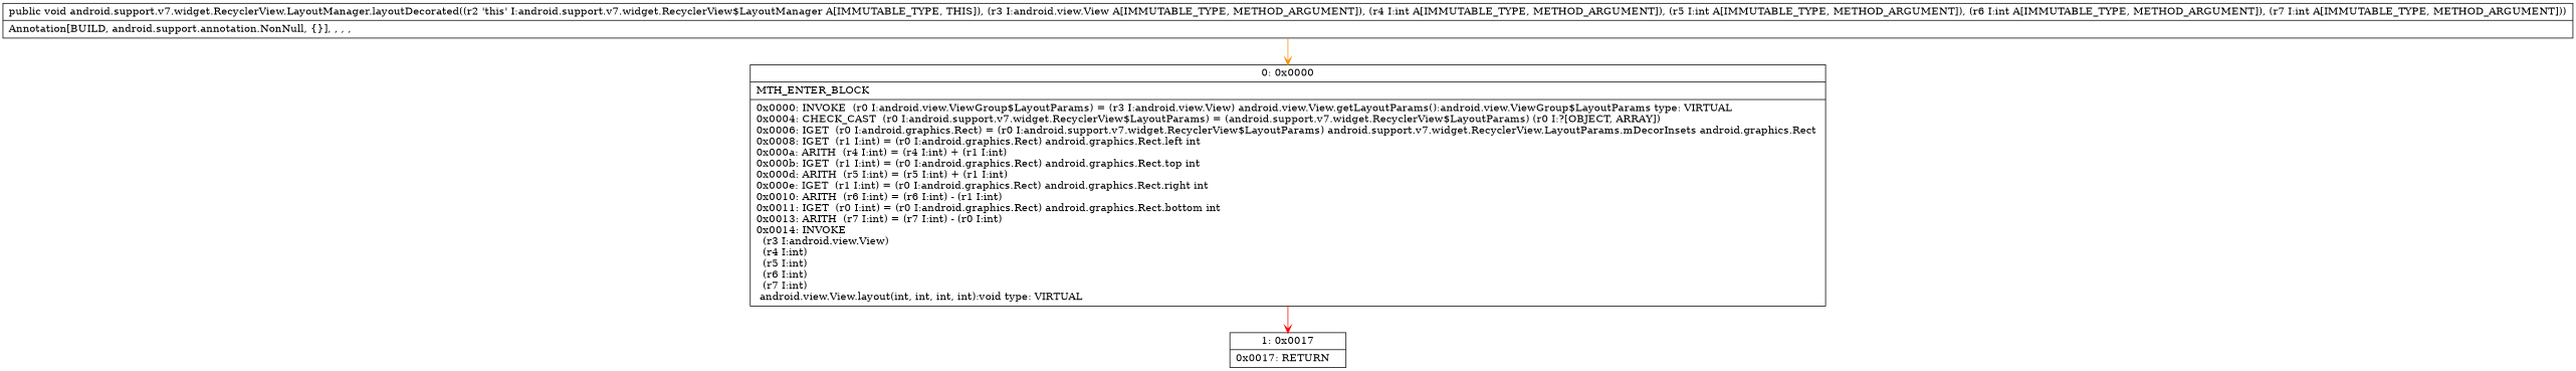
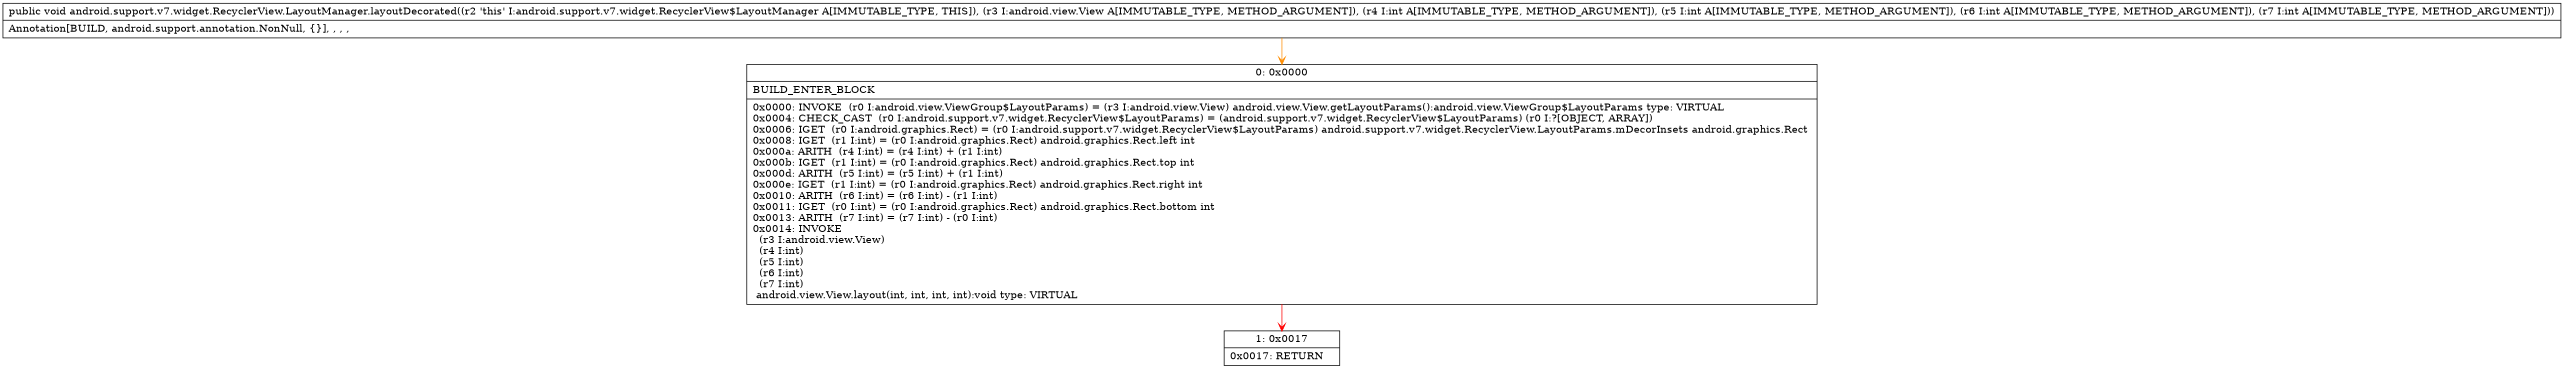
  digraph {
    node [shape=record]
    edge [arrowhead=vee]
-   n1 [label="{0\:\ 0x0000|MTH_ENTER_BLOCK\l|0x0000: INVOKE  (r0 I:android.view.ViewGroup$LayoutParams) = (r3 I:android.view.View) android.view.View.getLayoutParams():android.view.ViewGroup$LayoutParams type: VIRTUAL \l0x0004: CHECK_CAST  (r0 I:android.support.v7.widget.RecyclerView$LayoutParams) = (android.support.v7.widget.RecyclerView$LayoutParams) (r0 I:?[OBJECT, ARRAY]) \l0x0006: IGET  (r0 I:android.graphics.Rect) = (r0 I:android.support.v7.widget.RecyclerView$LayoutParams) android.support.v7.widget.RecyclerView.LayoutParams.mDecorInsets android.graphics.Rect \l0x0008: IGET  (r1 I:int) = (r0 I:android.graphics.Rect) android.graphics.Rect.left int \l0x000a: ARITH  (r4 I:int) = (r4 I:int) + (r1 I:int) \l0x000b: IGET  (r1 I:int) = (r0 I:android.graphics.Rect) android.graphics.Rect.top int \l0x000d: ARITH  (r5 I:int) = (r5 I:int) + (r1 I:int) \l0x000e: IGET  (r1 I:int) = (r0 I:android.graphics.Rect) android.graphics.Rect.right int \l0x0010: ARITH  (r6 I:int) = (r6 I:int) \- (r1 I:int) \l0x0011: IGET  (r0 I:int) = (r0 I:android.graphics.Rect) android.graphics.Rect.bottom int \l0x0013: ARITH  (r7 I:int) = (r7 I:int) \- (r0 I:int) \l0x0014: INVOKE  \l  (r3 I:android.view.View)\l  (r4 I:int)\l  (r5 I:int)\l  (r6 I:int)\l  (r7 I:int)\l android.view.View.layout(int, int, int, int):void type: VIRTUAL \l}"]
+   n1 [label="{0\:\ 0x0000|BUILD_ENTER_BLOCK\l|0x0000: INVOKE  (r0 I:android.view.ViewGroup$LayoutParams) = (r3 I:android.view.View) android.view.View.getLayoutParams():android.view.ViewGroup$LayoutParams type: VIRTUAL \l0x0004: CHECK_CAST  (r0 I:android.support.v7.widget.RecyclerView$LayoutParams) = (android.support.v7.widget.RecyclerView$LayoutParams) (r0 I:?[OBJECT, ARRAY]) \l0x0006: IGET  (r0 I:android.graphics.Rect) = (r0 I:android.support.v7.widget.RecyclerView$LayoutParams) android.support.v7.widget.RecyclerView.LayoutParams.mDecorInsets android.graphics.Rect \l0x0008: IGET  (r1 I:int) = (r0 I:android.graphics.Rect) android.graphics.Rect.left int \l0x000a: ARITH  (r4 I:int) = (r4 I:int) + (r1 I:int) \l0x000b: IGET  (r1 I:int) = (r0 I:android.graphics.Rect) android.graphics.Rect.top int \l0x000d: ARITH  (r5 I:int) = (r5 I:int) + (r1 I:int) \l0x000e: IGET  (r1 I:int) = (r0 I:android.graphics.Rect) android.graphics.Rect.right int \l0x0010: ARITH  (r6 I:int) = (r6 I:int) \- (r1 I:int) \l0x0011: IGET  (r0 I:int) = (r0 I:android.graphics.Rect) android.graphics.Rect.bottom int \l0x0013: ARITH  (r7 I:int) = (r7 I:int) \- (r0 I:int) \l0x0014: INVOKE  \l  (r3 I:android.view.View)\l  (r4 I:int)\l  (r5 I:int)\l  (r6 I:int)\l  (r7 I:int)\l android.view.View.layout(int, int, int, int):void type: VIRTUAL \l}"]
    n2 [label="{1\:\ 0x0017|0x0017: RETURN   \l}"]
    n3 [label="{public void android.support.v7.widget.RecyclerView.LayoutManager.layoutDecorated((r2 'this' I:android.support.v7.widget.RecyclerView$LayoutManager A[IMMUTABLE_TYPE, THIS]), (r3 I:android.view.View A[IMMUTABLE_TYPE, METHOD_ARGUMENT]), (r4 I:int A[IMMUTABLE_TYPE, METHOD_ARGUMENT]), (r5 I:int A[IMMUTABLE_TYPE, METHOD_ARGUMENT]), (r6 I:int A[IMMUTABLE_TYPE, METHOD_ARGUMENT]), (r7 I:int A[IMMUTABLE_TYPE, METHOD_ARGUMENT]))  | Annotation[BUILD, android.support.annotation.NonNull, \{\}], , , , \l}"]
    n1 -> n2 [color=red]
    n3 -> n1 [color=darkorange]
  }
